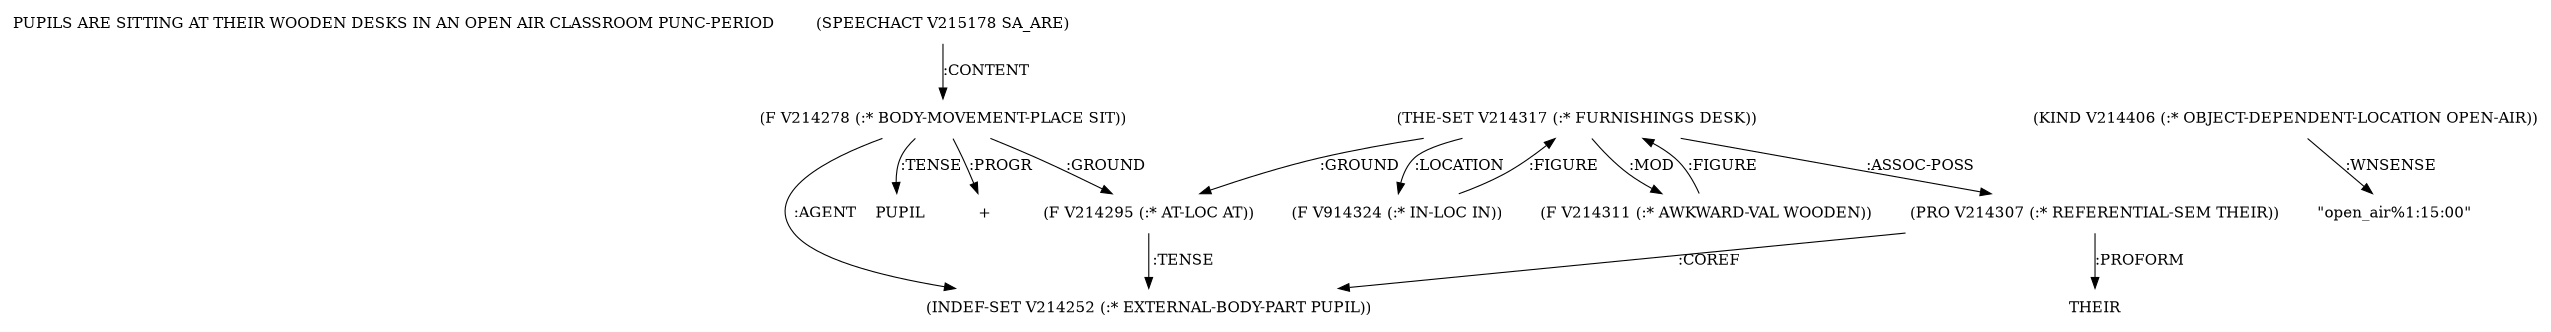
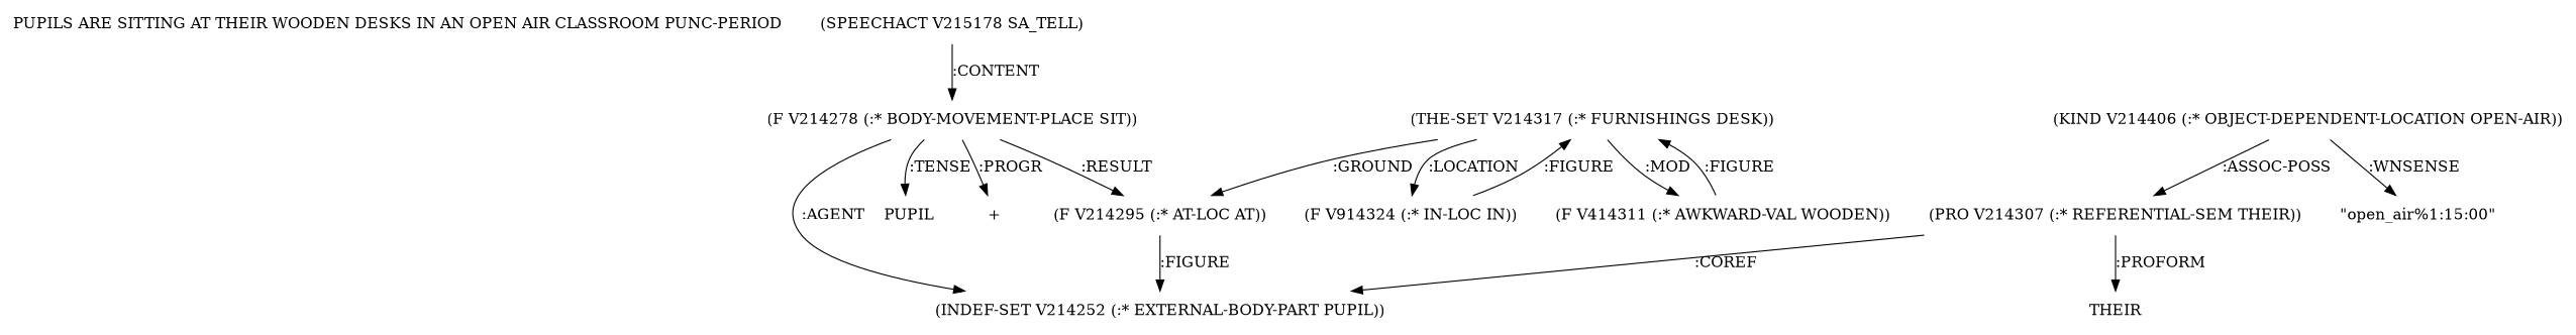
  digraph {
    fontname="DejaVu Serif"
    node [fontname="DejaVu Serif" shape=none]
    edge [fontname="DejaVu Serif"]
    "PUPILS ARE SITTING AT THEIR WOODEN DESKS IN AN OPEN AIR CLASSROOM PUNC-PERIOD"
-   n2 [label="(SPEECHACT V215178 SA_ARE)"]
+   n2 [label="(SPEECHACT V215178 SA_TELL)"]
    n3 [label="(F V214278 (:* BODY-MOVEMENT-PLACE SIT))"]
    n4 [label="(F V214295 (:* AT-LOC AT))"]
    n5 [label="(INDEF-SET V214252 (:* EXTERNAL-BODY-PART PUPIL))"]
    n6 [label=PUPIL]
    n7 [label="+"]
    n8 [label="(THE-SET V214317 (:* FURNISHINGS DESK))"]
    n9 [label="(PRO V214307 (:* REFERENTIAL-SEM THEIR))"]
    n10 [label="(F V914324 (:* IN-LOC IN))"]
-   n11 [label="(F V214311 (:* AWKWARD-VAL WOODEN))"]
+   n11 [label="(F V414311 (:* AWKWARD-VAL WOODEN))"]
    n12 [label=THEIR]
    n13 [label="(KIND V214406 (:* OBJECT-DEPENDENT-LOCATION OPEN-AIR))"]
    n14 [label="\"open_air%1:15:00\""]
    n2 -> n3 [label=":CONTENT"]
-   n3 -> n4 [label=":GROUND"]
+   n3 -> n4 [label=":RESULT"]
    n3 -> n5 [label=":AGENT"]
    n3 -> n6 [label=":TENSE"]
    n3 -> n7 [label=":PROGR"]
-   n4 -> n5 [label=":TENSE"]
+   n4 -> n5 [label=":FIGURE"]
    n8 -> n4 [label=":GROUND"]
-   n8 -> n9 [label=":ASSOC-POSS"]
+   n13 -> n9 [label=":ASSOC-POSS"]
    n8 -> n10 [label=":LOCATION"]
    n8 -> n11 [label=":MOD"]
    n9 -> n5 [label=":COREF"]
    n9 -> n12 [label=":PROFORM"]
    n10 -> n8 [label=":FIGURE"]
    n11 -> n8 [label=":FIGURE"]
    n13 -> n14 [label=":WNSENSE"]
  }
